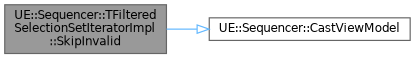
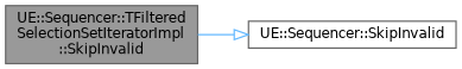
  digraph {
    rankdir=LR
    node [fontname=Helvetica fontsize=10 shape=box style=filled]
    n1 [color=gray40 fillcolor=grey60 fontcolor=black height=0.2 label="UE::Sequencer::TFiltered\lSelectionSetIteratorImpl\l::SkipInvalid" width=0.4]
-   n2 [color=grey40 fillcolor=white height=0.2 label="UE::Sequencer::CastViewModel" width=0.4]
+   n2 [color=grey40 fillcolor=white height=0.2 label="UE::Sequencer::SkipInvalid" width=0.4]
    n1 -> n2 [color=steelblue1 fontname=Helvetica fontsize=10 labelfontname=Helvetica labelfontsize=10 style=solid arrowhead=onormal]
  }
